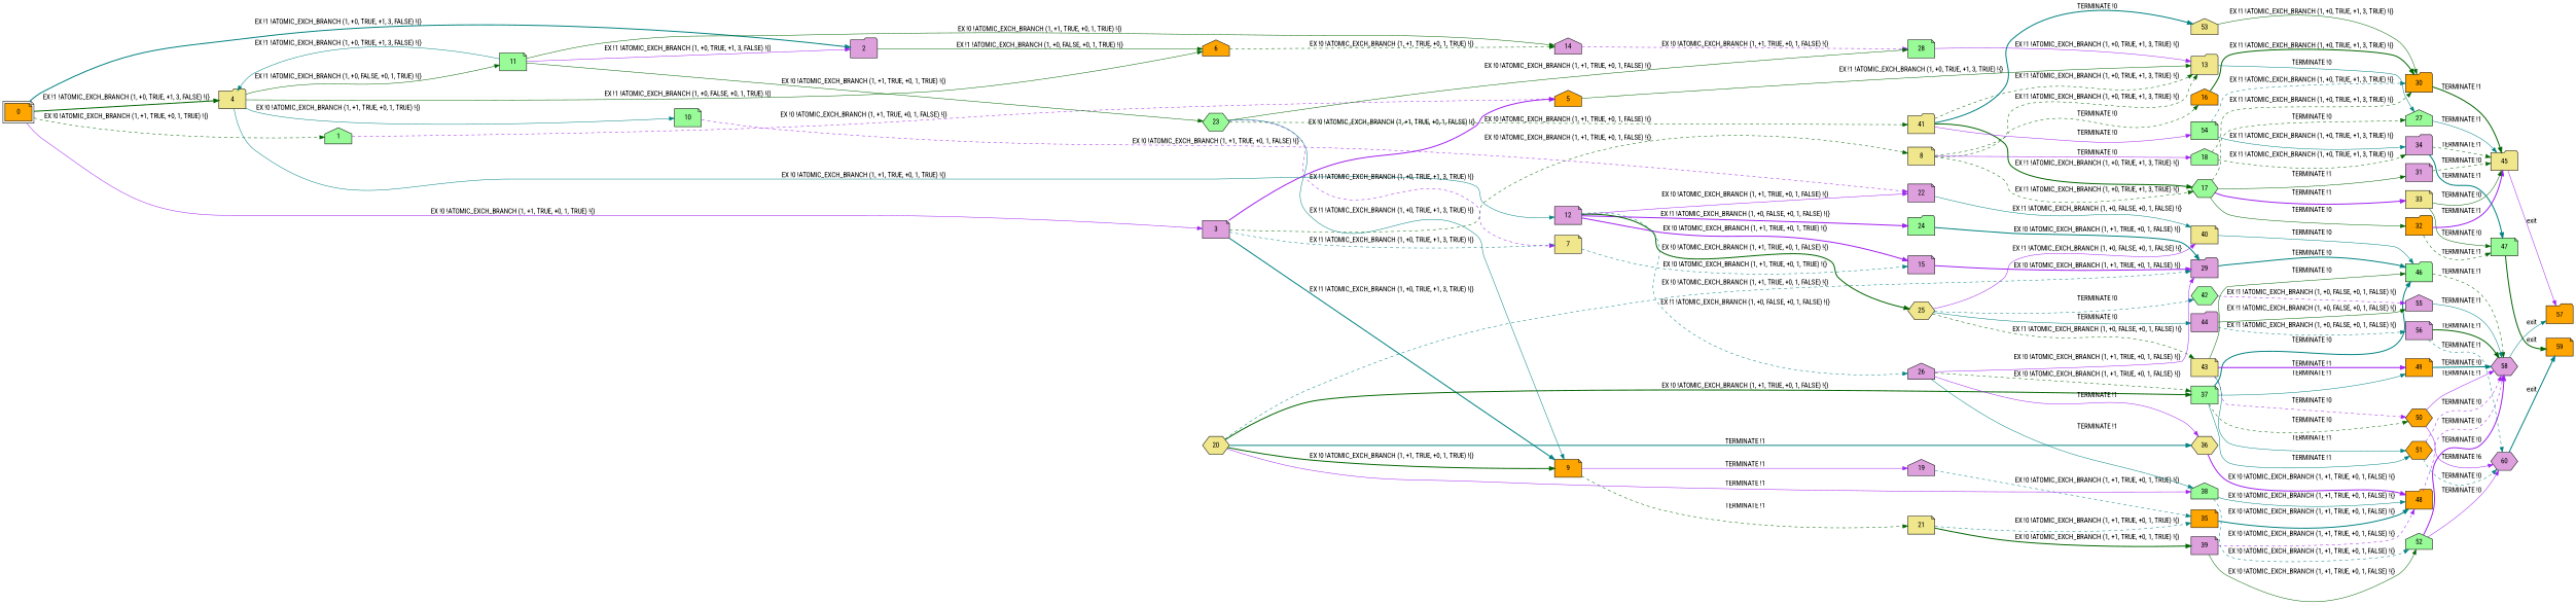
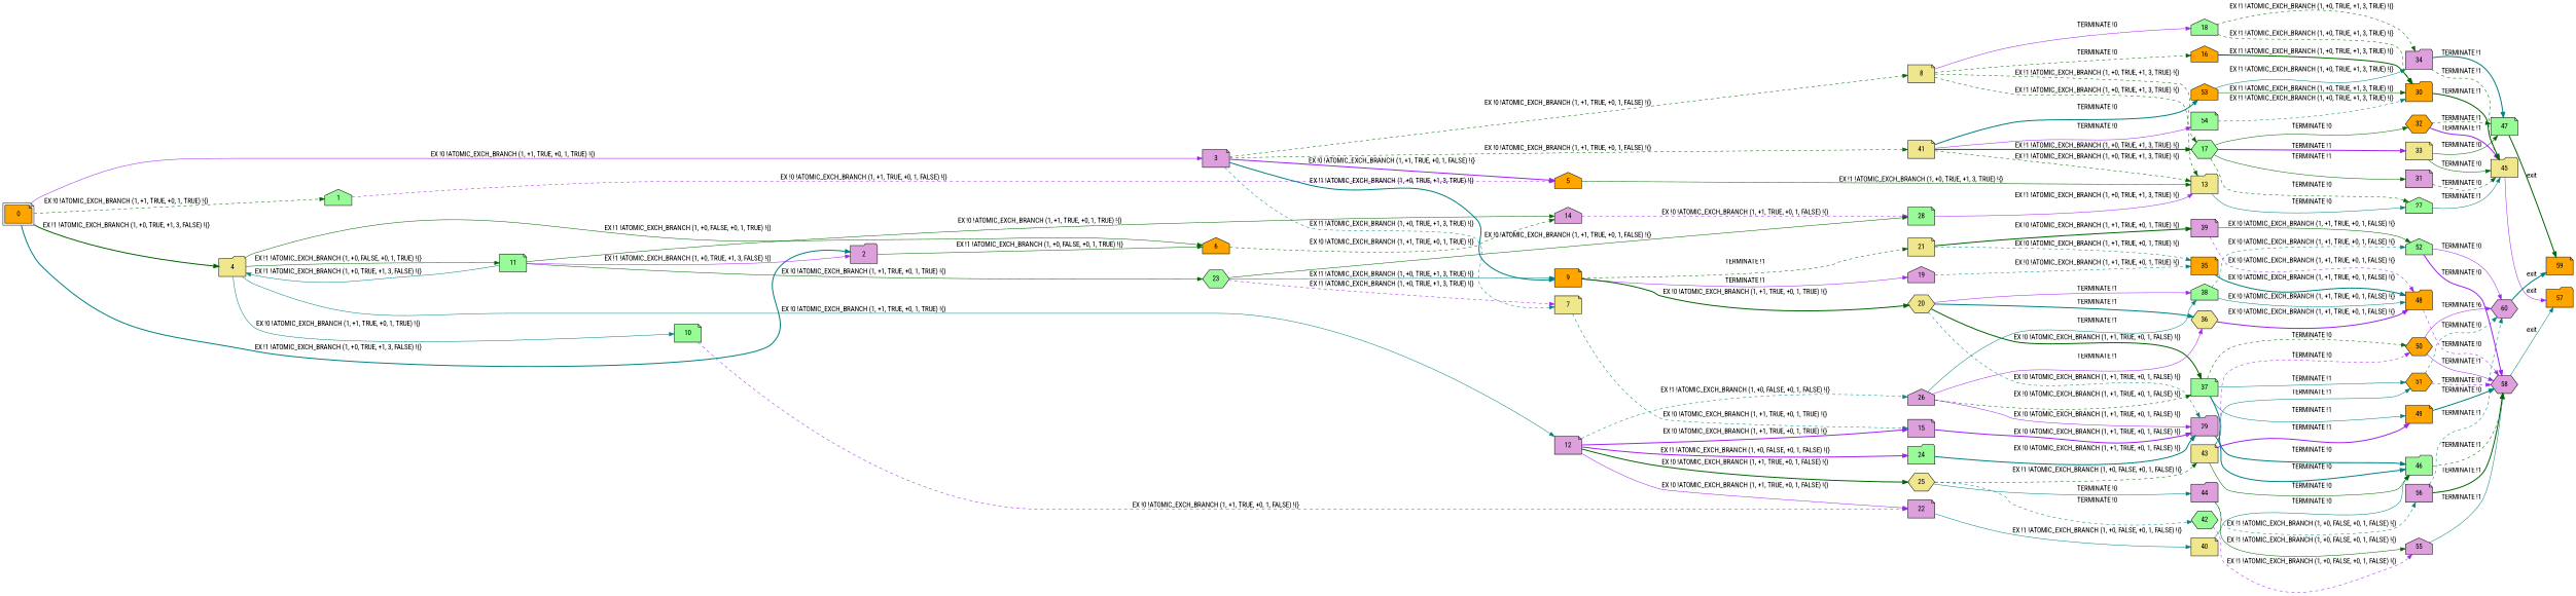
  digraph {
    fontname="Roboto Condensed"
    rankdir=LR
    node [fillcolor=plum fontname="Roboto Condensed" shape=note style=filled]
    edge [color=darkgreen fontname="Roboto Condensed" style=solid]
    0 [fillcolor=orange peripheries=2]
    1 [fillcolor=palegreen shape=house]
    2 [shape=folder]
    3
    4 [fillcolor=khaki shape=folder]
    5 [fillcolor=orange shape=house]
    6 [fillcolor=orange shape=house]
    7 [fillcolor=khaki]
    8 [fillcolor=khaki]
    9 [fillcolor=orange]
    10 [fillcolor=palegreen]
    11 [fillcolor=palegreen]
    12
    13 [fillcolor=khaki shape=folder]
    14 [shape=house]
    15
    16 [fillcolor=orange shape=house]
    17 [fillcolor=palegreen shape=hexagon]
    18 [fillcolor=palegreen shape=house]
    19 [shape=house]
    20 [fillcolor=khaki shape=hexagon]
    21 [fillcolor=khaki]
    22
    23 [fillcolor=palegreen shape=hexagon]
    24 [fillcolor=palegreen shape=folder]
    25 [fillcolor=khaki shape=hexagon]
    26 [shape=house]
    27 [fillcolor=palegreen shape=house]
    28 [fillcolor=palegreen]
    29 [shape=folder]
    30 [fillcolor=orange shape=folder]
    31
-   32 [fillcolor=orange shape=folder]
+   32 [fillcolor=orange shape=hexagon]
    33 [fillcolor=khaki]
    34 [shape=folder]
    35 [fillcolor=orange]
    36 [fillcolor=khaki shape=hexagon]
    37 [fillcolor=palegreen]
    38 [fillcolor=palegreen shape=house]
    39
    40 [fillcolor=khaki]
-   41 [fillcolor=khaki shape=folder]
+   41 [fillcolor=khaki]
    42 [fillcolor=palegreen shape=hexagon]
    43 [fillcolor=khaki]
    44 [shape=folder]
    45 [fillcolor=khaki shape=folder]
    46 [fillcolor=palegreen shape=folder]
    47 [fillcolor=palegreen]
    48 [fillcolor=orange shape=folder]
    49 [fillcolor=orange]
    50 [fillcolor=orange shape=hexagon]
    51 [fillcolor=orange shape=hexagon]
    52 [fillcolor=palegreen shape=house]
-   53 [fillcolor=khaki shape=house]
+   53 [fillcolor=orange shape=house]
    54 [fillcolor=palegreen]
    55 [shape=house]
    56
    57 [fillcolor=orange shape=folder]
    58 [shape=hexagon]
    59 [fillcolor=orange]
    60 [shape=hexagon]
    0 -> 1 [label="EX !0 !ATOMIC_EXCH_BRANCH (1, +1, TRUE, +0, 1, TRUE) !{}" style=dashed]
    0 -> 2 [color=teal label="EX !1 !ATOMIC_EXCH_BRANCH (1, +0, TRUE, +1, 3, FALSE) !{}" style=bold]
    0 -> 3 [color=purple label="EX !0 !ATOMIC_EXCH_BRANCH (1, +1, TRUE, +0, 1, TRUE) !{}"]
    0 -> 4 [label="EX !1 !ATOMIC_EXCH_BRANCH (1, +0, TRUE, +1, 3, FALSE) !{}" style=bold]
    1 -> 5 [color=purple label="EX !0 !ATOMIC_EXCH_BRANCH (1, +1, TRUE, +0, 1, FALSE) !{}" style=dashed]
    2 -> 6 [label="EX !1 !ATOMIC_EXCH_BRANCH (1, +0, FALSE, +0, 1, TRUE) !{}"]
    3 -> 5 [color=purple label="EX !0 !ATOMIC_EXCH_BRANCH (1, +1, TRUE, +0, 1, FALSE) !{}" style=bold]
    3 -> 7 [color=teal label="EX !1 !ATOMIC_EXCH_BRANCH (1, +0, TRUE, +1, 3, TRUE) !{}" style=dashed]
    3 -> 8 [label="EX !0 !ATOMIC_EXCH_BRANCH (1, +1, TRUE, +0, 1, FALSE) !{}" style=dashed]
    3 -> 9 [color=teal label="EX !1 !ATOMIC_EXCH_BRANCH (1, +0, TRUE, +1, 3, TRUE) !{}" style=bold]
    4 -> 6 [label="EX !1 !ATOMIC_EXCH_BRANCH (1, +0, FALSE, +0, 1, TRUE) !{}"]
    4 -> 10 [color=teal label="EX !0 !ATOMIC_EXCH_BRANCH (1, +1, TRUE, +0, 1, TRUE) !{}"]
    4 -> 11 [label="EX !1 !ATOMIC_EXCH_BRANCH (1, +0, FALSE, +0, 1, TRUE) !{}"]
    4 -> 12 [color=teal label="EX !0 !ATOMIC_EXCH_BRANCH (1, +1, TRUE, +0, 1, TRUE) !{}"]
    5 -> 13 [label="EX !1 !ATOMIC_EXCH_BRANCH (1, +0, TRUE, +1, 3, TRUE) !{}"]
    6 -> 14 [label="EX !0 !ATOMIC_EXCH_BRANCH (1, +1, TRUE, +0, 1, TRUE) !{}" style=dashed]
    7 -> 15 [color=teal label="EX !0 !ATOMIC_EXCH_BRANCH (1, +1, TRUE, +0, 1, TRUE) !{}" style=dashed]
    8 -> 13 [label="EX !1 !ATOMIC_EXCH_BRANCH (1, +0, TRUE, +1, 3, TRUE) !{}" style=dashed]
    8 -> 16 [label="TERMINATE !0" style=dashed]
    8 -> 17 [label="EX !1 !ATOMIC_EXCH_BRANCH (1, +0, TRUE, +1, 3, TRUE) !{}" style=dashed]
    8 -> 18 [color=purple label="TERMINATE !0"]
    9 -> 19 [color=purple label="TERMINATE !1"]
-   20 -> 9 [label="EX !0 !ATOMIC_EXCH_BRANCH (1, +1, TRUE, +0, 1, TRUE) !{}" style=bold]
+   9 -> 20 [label="EX !0 !ATOMIC_EXCH_BRANCH (1, +1, TRUE, +0, 1, TRUE) !{}" style=bold]
    9 -> 21 [label="TERMINATE !1" style=dashed]
    10 -> 22 [color=purple label="EX !0 !ATOMIC_EXCH_BRANCH (1, +1, TRUE, +0, 1, FALSE) !{}" style=dashed]
    11 -> 2 [color=purple label="EX !1 !ATOMIC_EXCH_BRANCH (1, +0, TRUE, +1, 3, FALSE) !{}"]
    11 -> 4 [color=teal label="EX !1 !ATOMIC_EXCH_BRANCH (1, +0, TRUE, +1, 3, FALSE) !{}"]
    11 -> 14 [label="EX !0 !ATOMIC_EXCH_BRANCH (1, +1, TRUE, +0, 1, TRUE) !{}"]
    11 -> 23 [label="EX !0 !ATOMIC_EXCH_BRANCH (1, +1, TRUE, +0, 1, TRUE) !{}"]
    12 -> 15 [color=purple label="EX !0 !ATOMIC_EXCH_BRANCH (1, +1, TRUE, +0, 1, TRUE) !{}" style=bold]
    12 -> 22 [color=purple label="EX !0 !ATOMIC_EXCH_BRANCH (1, +1, TRUE, +0, 1, FALSE) !{}"]
    12 -> 24 [color=purple label="EX !1 !ATOMIC_EXCH_BRANCH (1, +0, FALSE, +0, 1, FALSE) !{}" style=bold]
    12 -> 25 [label="EX !0 !ATOMIC_EXCH_BRANCH (1, +1, TRUE, +0, 1, FALSE) !{}" style=bold]
    12 -> 26 [color=teal label="EX !1 !ATOMIC_EXCH_BRANCH (1, +0, FALSE, +0, 1, FALSE) !{}" style=dashed]
    13 -> 27 [color=teal label="TERMINATE !0"]
    14 -> 28 [color=purple label="EX !0 !ATOMIC_EXCH_BRANCH (1, +1, TRUE, +0, 1, FALSE) !{}" style=dashed]
    15 -> 29 [color=purple label="EX !0 !ATOMIC_EXCH_BRANCH (1, +1, TRUE, +0, 1, FALSE) !{}" style=bold]
    16 -> 30 [label="EX !1 !ATOMIC_EXCH_BRANCH (1, +0, TRUE, +1, 3, TRUE) !{}" style=bold]
    17 -> 27 [label="TERMINATE !0" style=dashed]
    17 -> 31 [label="TERMINATE !1"]
    17 -> 32 [label="TERMINATE !0"]
    17 -> 33 [color=purple label="TERMINATE !1" style=bold]
    18 -> 30 [label="EX !1 !ATOMIC_EXCH_BRANCH (1, +0, TRUE, +1, 3, TRUE) !{}" style=dashed]
    18 -> 34 [label="EX !1 !ATOMIC_EXCH_BRANCH (1, +0, TRUE, +1, 3, TRUE) !{}" style=dashed]
    19 -> 35 [color=teal label="EX !0 !ATOMIC_EXCH_BRANCH (1, +1, TRUE, +0, 1, TRUE) !{}" style=dashed]
    20 -> 29 [color=teal label="EX !0 !ATOMIC_EXCH_BRANCH (1, +1, TRUE, +0, 1, FALSE) !{}" style=dashed]
    20 -> 36 [color=teal label="TERMINATE !1" style=bold]
    20 -> 37 [label="EX !0 !ATOMIC_EXCH_BRANCH (1, +1, TRUE, +0, 1, FALSE) !{}" style=bold]
    20 -> 38 [color=purple label="TERMINATE !1"]
    21 -> 35 [color=teal label="EX !0 !ATOMIC_EXCH_BRANCH (1, +1, TRUE, +0, 1, TRUE) !{}" style=dashed]
    21 -> 39 [label="EX !0 !ATOMIC_EXCH_BRANCH (1, +1, TRUE, +0, 1, TRUE) !{}" style=bold]
    22 -> 40 [color=teal label="EX !1 !ATOMIC_EXCH_BRANCH (1, +0, FALSE, +0, 1, FALSE) !{}"]
    23 -> 7 [color=purple label="EX !1 !ATOMIC_EXCH_BRANCH (1, +0, TRUE, +1, 3, TRUE) !{}" style=dashed]
    23 -> 9 [color=teal label="EX !1 !ATOMIC_EXCH_BRANCH (1, +0, TRUE, +1, 3, TRUE) !{}"]
    23 -> 28 [label="EX !0 !ATOMIC_EXCH_BRANCH (1, +1, TRUE, +0, 1, FALSE) !{}"]
-   23 -> 41 [label="EX !0 !ATOMIC_EXCH_BRANCH (1, +1, TRUE, +0, 1, FALSE) !{}" style=dashed]
+   3 -> 41 [label="EX !0 !ATOMIC_EXCH_BRANCH (1, +1, TRUE, +0, 1, FALSE) !{}" style=dashed]
    24 -> 29 [color=teal label="EX !0 !ATOMIC_EXCH_BRANCH (1, +1, TRUE, +0, 1, FALSE) !{}" style=bold]
-   25 -> 40 [color=purple label="EX !1 !ATOMIC_EXCH_BRANCH (1, +0, FALSE, +0, 1, FALSE) !{}"]
    25 -> 42 [color=teal label="TERMINATE !0" style=dashed]
    25 -> 43 [label="EX !1 !ATOMIC_EXCH_BRANCH (1, +0, FALSE, +0, 1, FALSE) !{}" style=dashed]
    25 -> 44 [color=teal label="TERMINATE !0"]
    26 -> 29 [color=purple label="EX !0 !ATOMIC_EXCH_BRANCH (1, +1, TRUE, +0, 1, FALSE) !{}"]
    26 -> 36 [color=purple label="TERMINATE !1"]
    26 -> 37 [label="EX !0 !ATOMIC_EXCH_BRANCH (1, +1, TRUE, +0, 1, FALSE) !{}" style=dashed]
    26 -> 38 [color=teal label="TERMINATE !1"]
    27 -> 45 [color=teal label="TERMINATE !1"]
    28 -> 13 [color=purple label="EX !1 !ATOMIC_EXCH_BRANCH (1, +0, TRUE, +1, 3, TRUE) !{}"]
    29 -> 46 [color=teal label="TERMINATE !0" style=bold]
    30 -> 45 [label="TERMINATE !1" style=bold]
    31 -> 45 [label="TERMINATE !0" style=dashed]
    32 -> 45 [color=purple label="TERMINATE !1" style=bold]
    32 -> 47 [label="TERMINATE !1" style=dashed]
    33 -> 45 [label="TERMINATE !0"]
    33 -> 47 [label="TERMINATE !0"]
    34 -> 45 [label="TERMINATE !1" style=dashed]
    34 -> 47 [color=teal label="TERMINATE !1" style=bold]
    35 -> 48 [color=teal label="EX !0 !ATOMIC_EXCH_BRANCH (1, +1, TRUE, +0, 1, FALSE) !{}" style=bold]
    36 -> 48 [color=purple label="EX !0 !ATOMIC_EXCH_BRANCH (1, +1, TRUE, +0, 1, FALSE) !{}" style=bold]
    37 -> 46 [color=teal label="TERMINATE !0" style=bold]
    37 -> 49 [color=teal label="TERMINATE !1"]
    37 -> 50 [label="TERMINATE !0" style=dashed]
    37 -> 51 [color=teal label="TERMINATE !1"]
    38 -> 48 [color=teal label="EX !0 !ATOMIC_EXCH_BRANCH (1, +1, TRUE, +0, 1, FALSE) !{}"]
    38 -> 52 [color=teal label="EX !0 !ATOMIC_EXCH_BRANCH (1, +1, TRUE, +0, 1, FALSE) !{}" style=dashed]
    39 -> 48 [color=purple label="EX !0 !ATOMIC_EXCH_BRANCH (1, +1, TRUE, +0, 1, FALSE) !{}" style=dashed]
    39 -> 52 [label="EX !0 !ATOMIC_EXCH_BRANCH (1, +1, TRUE, +0, 1, FALSE) !{}"]
    40 -> 46 [color=teal label="TERMINATE !0"]
    41 -> 13 [label="EX !1 !ATOMIC_EXCH_BRANCH (1, +0, TRUE, +1, 3, TRUE) !{}" style=dashed]
    41 -> 17 [label="EX !1 !ATOMIC_EXCH_BRANCH (1, +0, TRUE, +1, 3, TRUE) !{}" style=bold]
    41 -> 53 [color=teal label="TERMINATE !0" style=bold]
    41 -> 54 [color=purple label="TERMINATE !0"]
    42 -> 55 [color=purple label="EX !1 !ATOMIC_EXCH_BRANCH (1, +0, FALSE, +0, 1, FALSE) !{}" style=dashed]
    43 -> 46 [label="TERMINATE !0"]
    43 -> 49 [color=purple label="TERMINATE !1" style=bold]
    43 -> 50 [color=purple label="TERMINATE !0" style=dashed]
    43 -> 51 [color=teal label="TERMINATE !1"]
    44 -> 55 [label="EX !1 !ATOMIC_EXCH_BRANCH (1, +0, FALSE, +0, 1, FALSE) !{}"]
    44 -> 56 [color=teal label="EX !1 !ATOMIC_EXCH_BRANCH (1, +0, FALSE, +0, 1, FALSE) !{}" style=dashed]
    45 -> 57 [color=purple label=exit]
    46 -> 58 [label="TERMINATE !1" style=dashed]
    47 -> 59 [label=exit style=bold]
    48 -> 58 [color=purple label="TERMINATE !0" style=dashed]
    49 -> 58 [color=teal label="TERMINATE !0" style=bold]
    50 -> 58 [color=purple label="TERMINATE !1"]
    50 -> 60 [color=purple label="TERMINATE !6"]
    51 -> 58 [color=purple label="TERMINATE !0" style=dashed]
    51 -> 60 [color=teal label="TERMINATE !0" style=dashed]
    52 -> 58 [color=purple label="TERMINATE !0" style=bold]
    52 -> 60 [color=purple label="TERMINATE !0"]
    53 -> 30 [label="EX !1 !ATOMIC_EXCH_BRANCH (1, +0, TRUE, +1, 3, TRUE) !{}"]
    54 -> 30 [color=teal label="EX !1 !ATOMIC_EXCH_BRANCH (1, +0, TRUE, +1, 3, TRUE) !{}" style=dashed]
-   54 -> 34 [color=teal label="EX !1 !ATOMIC_EXCH_BRANCH (1, +0, TRUE, +1, 3, TRUE) !{}"]
+   53 -> 34 [color=teal label="EX !1 !ATOMIC_EXCH_BRANCH (1, +0, TRUE, +1, 3, TRUE) !{}"]
    55 -> 58 [color=teal label="TERMINATE !1"]
    56 -> 58 [label="TERMINATE !1" style=bold]
    56 -> 60 [color=teal label="TERMINATE !1" style=dashed]
    58 -> 57 [color=teal label=exit]
    60 -> 59 [color=teal label=exit style=bold]
  }
